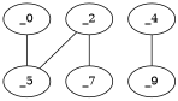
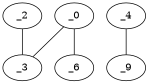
  graph {
    _0 [x=2.24 y=2.75]
-   _3 [x=1.23416 y=3.06345 label=_5]
+   _3 [x=1.23416 y=3.06345]
+   _6 [x=1.08464 y=0.367682]
    _2 [x=0.75 y=0.71]
-   _7 [x=1.32644 y=0.00425663]
    _4 [x=1.17919 y=2.09243]
    n7 [label=_9 x=2.24966 y=1.32536]
    _0 -- _3
+   _0 -- _6
    _2 -- _3
-   _2 -- _7
    _4 -- n7
  }
